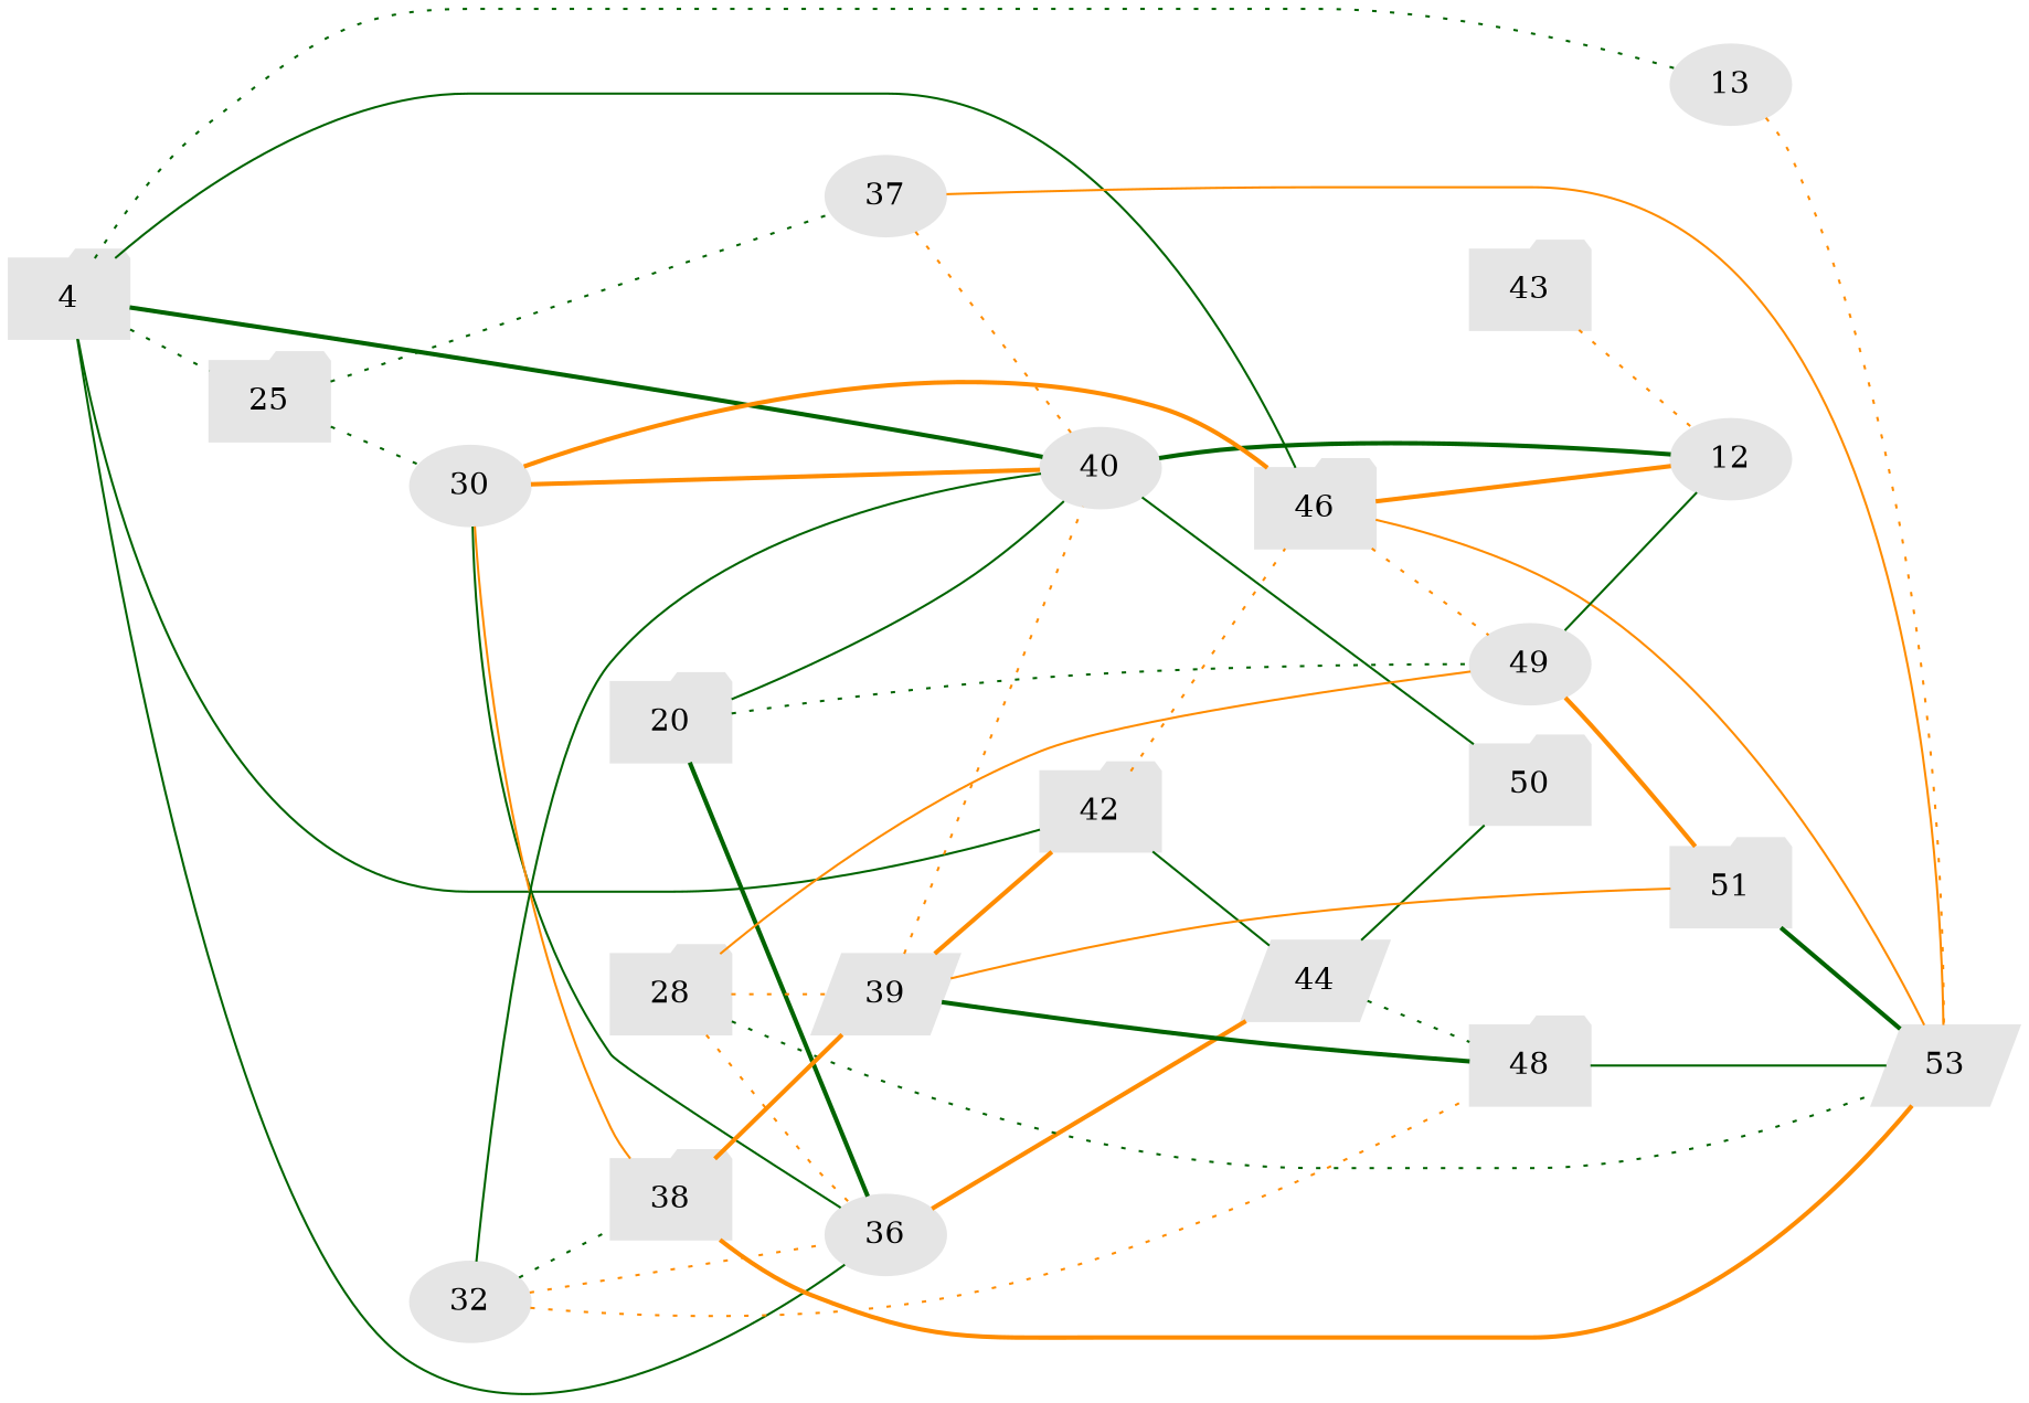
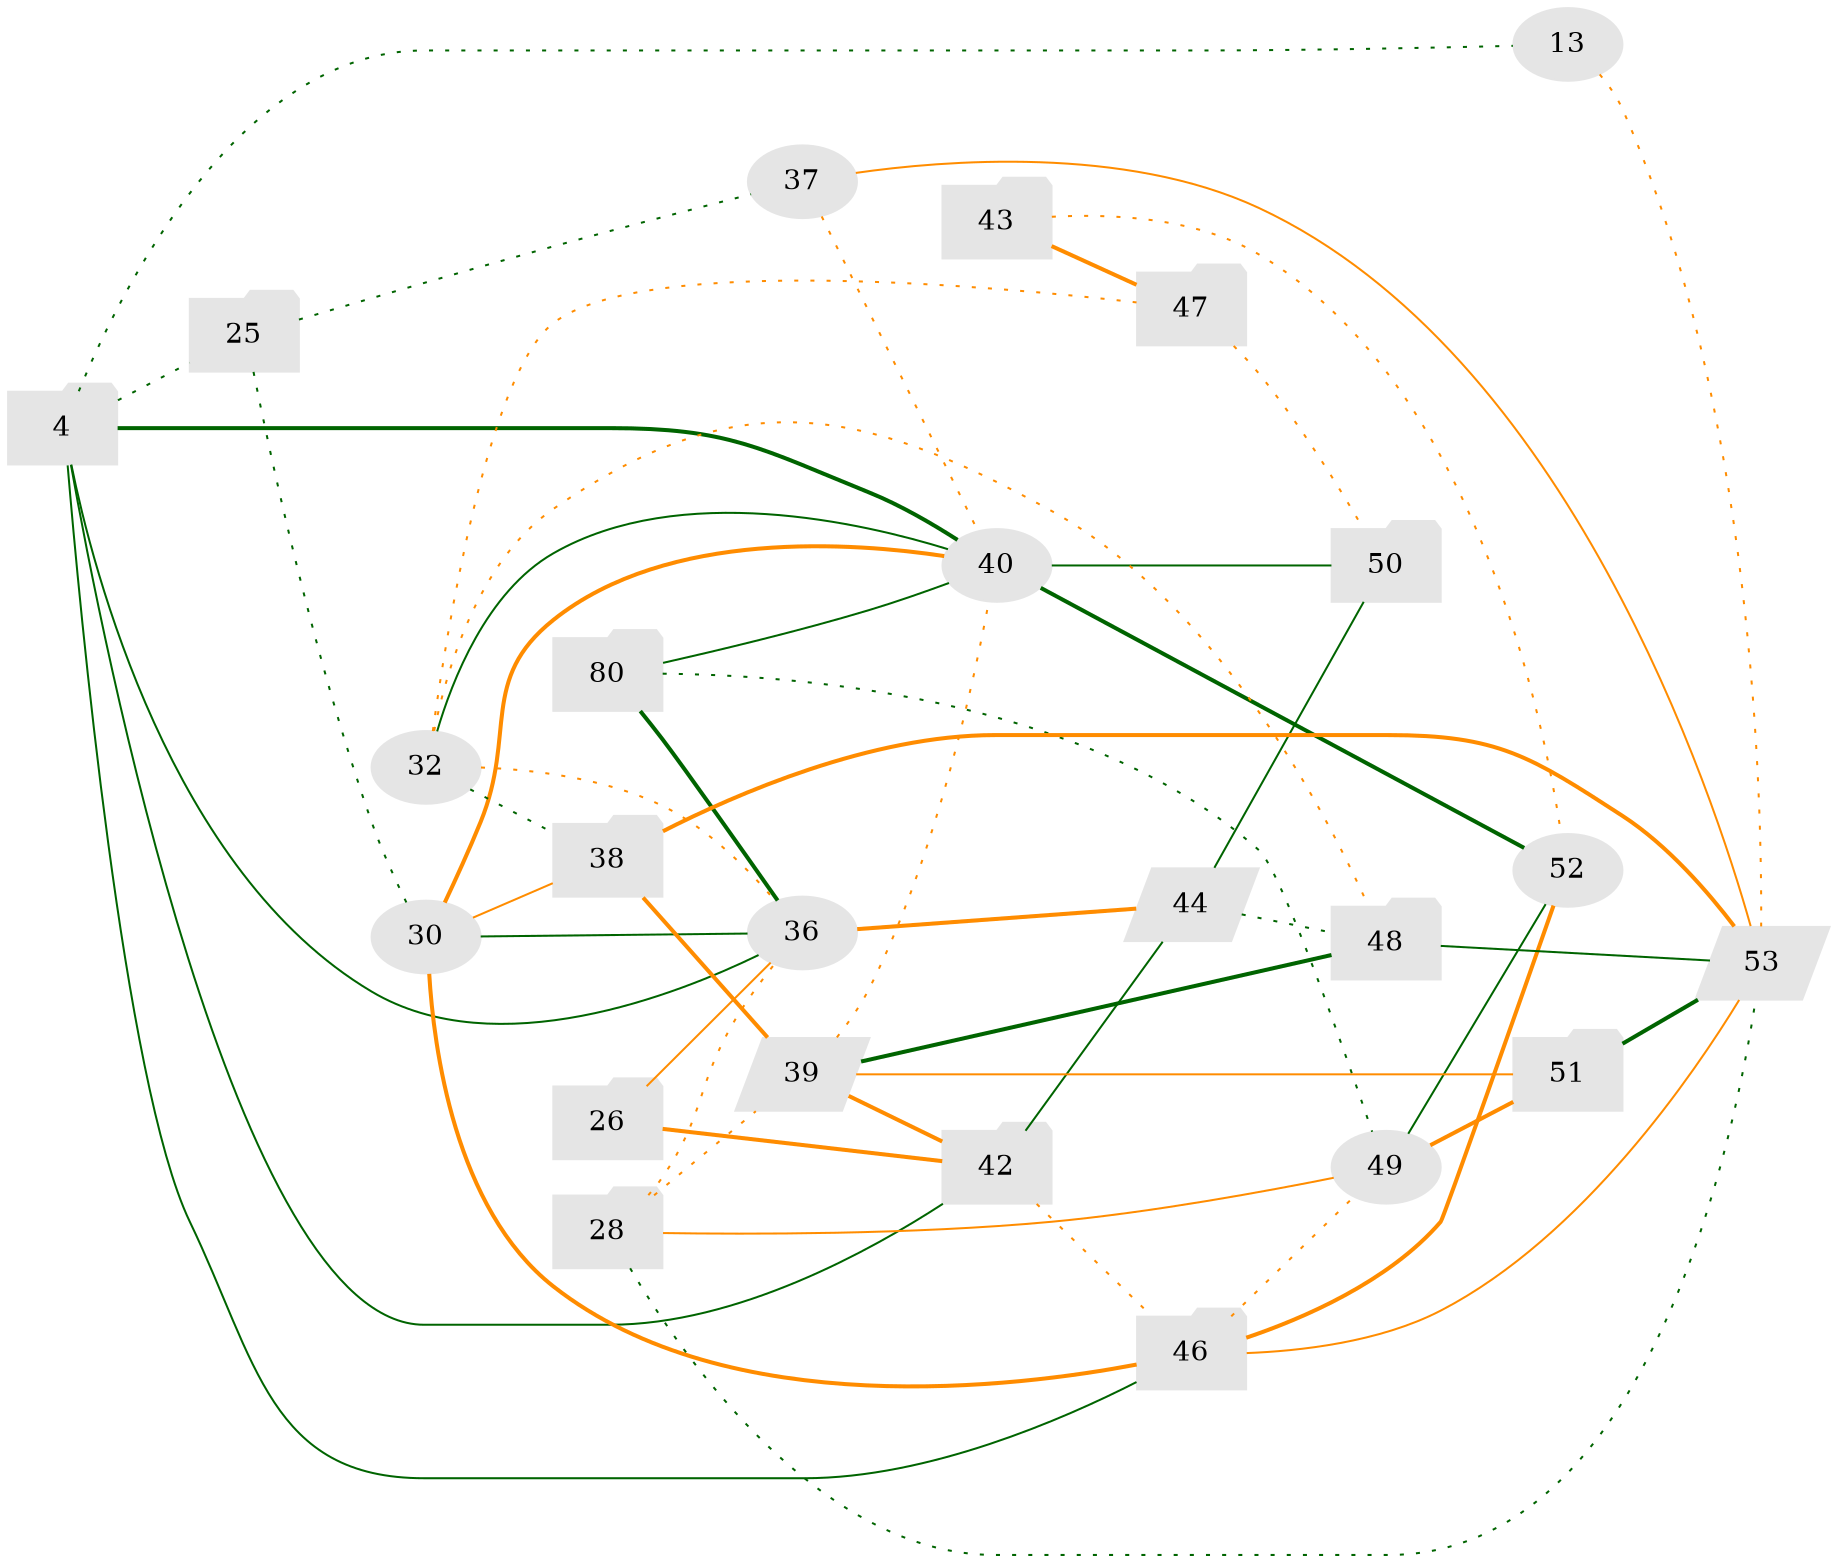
  graph {
    rankdir=LR
    node [color=gray90 shape=folder style=filled]
    edge [color=darkorange style=dotted]
    4 [super="+1"]
    13 [shape=ellipse]
    25
    36 [shape=ellipse super="+29+23+12"]
    40 [shape=ellipse super="+34"]
    42
    46 [super="+14+11+15"]
    53 [shape=parallelogram super="+45"]
    30 [shape=ellipse super="+18"]
    37 [shape=ellipse]
    44 [shape=parallelogram]
    50 [super="+17"]
-   52 [shape=ellipse super="+41" label=12]
+   52 [shape=ellipse super="+41"]
    49 [shape=ellipse super="+35"]
    39 [shape=parallelogram super="+33"]
    48 [super="+2"]
    51
-   20
+   20 [label=80]
    28 [super="+3+8"]
    38 [super="+21+24"]
+   26
    32 [shape=ellipse super="+27+31"]
+   47
    43
    4 -- 13 [color=darkgreen]
    4 -- 25 [color=darkgreen]
    4 -- 36 [color=darkgreen style=solid]
    4 -- 40 [color=darkgreen style=bold weight=2]
    4 -- 42 [color=darkgreen style=solid]
    4 -- 46 [color=darkgreen style=solid]
    13 -- 53 [weight=2]
    25 -- 30 [color=darkgreen]
    25 -- 37 [color=darkgreen]
    36 -- 44 [style=bold]
    40 -- 50 [color=darkgreen style=solid]
    40 -- 52 [color=darkgreen style=bold]
    42 -- 46
    42 -- 44 [color=darkgreen style=solid]
    46 -- 53 [style=solid weight=2]
    46 -- 52 [style=bold]
    46 -- 49
    30 -- 36 [color=darkgreen style=solid weight=2]
    30 -- 40 [style=bold]
    30 -- 46 [style=bold weight=2]
    30 -- 38 [style=solid]
    37 -- 40
    37 -- 53 [style=solid]
    44 -- 50 [color=darkgreen style=solid weight=2]
    44 -- 48 [color=darkgreen]
    49 -- 52 [color=darkgreen style=solid weight=2]
    49 -- 51 [style=bold weight=2]
    39 -- 40
    39 -- 42 [style=bold weight=2]
    39 -- 48 [color=darkgreen style=bold]
    39 -- 51 [style=solid weight=2]
    48 -- 53 [color=darkgreen style=solid]
    51 -- 53 [color=darkgreen style=bold]
    20 -- 36 [color=darkgreen style=bold]
    20 -- 40 [color=darkgreen style=solid]
    20 -- 49 [color=darkgreen]
    28 -- 36 [weight=2]
    28 -- 53 [color=darkgreen weight=3]
    28 -- 49 [style=solid]
    28 -- 39 [weight=2]
    38 -- 53 [style=bold weight=3]
    38 -- 39 [style=bold]
+   26 -- 36 [style=solid]
+   26 -- 42 [style=bold]
    32 -- 36 [weight=4]
    32 -- 40 [color=darkgreen style=solid]
    32 -- 48
    32 -- 38 [color=darkgreen weight=2]
+   32 -- 47
+   47 -- 50
    43 -- 52
+   43 -- 47 [style=bold]
  }
